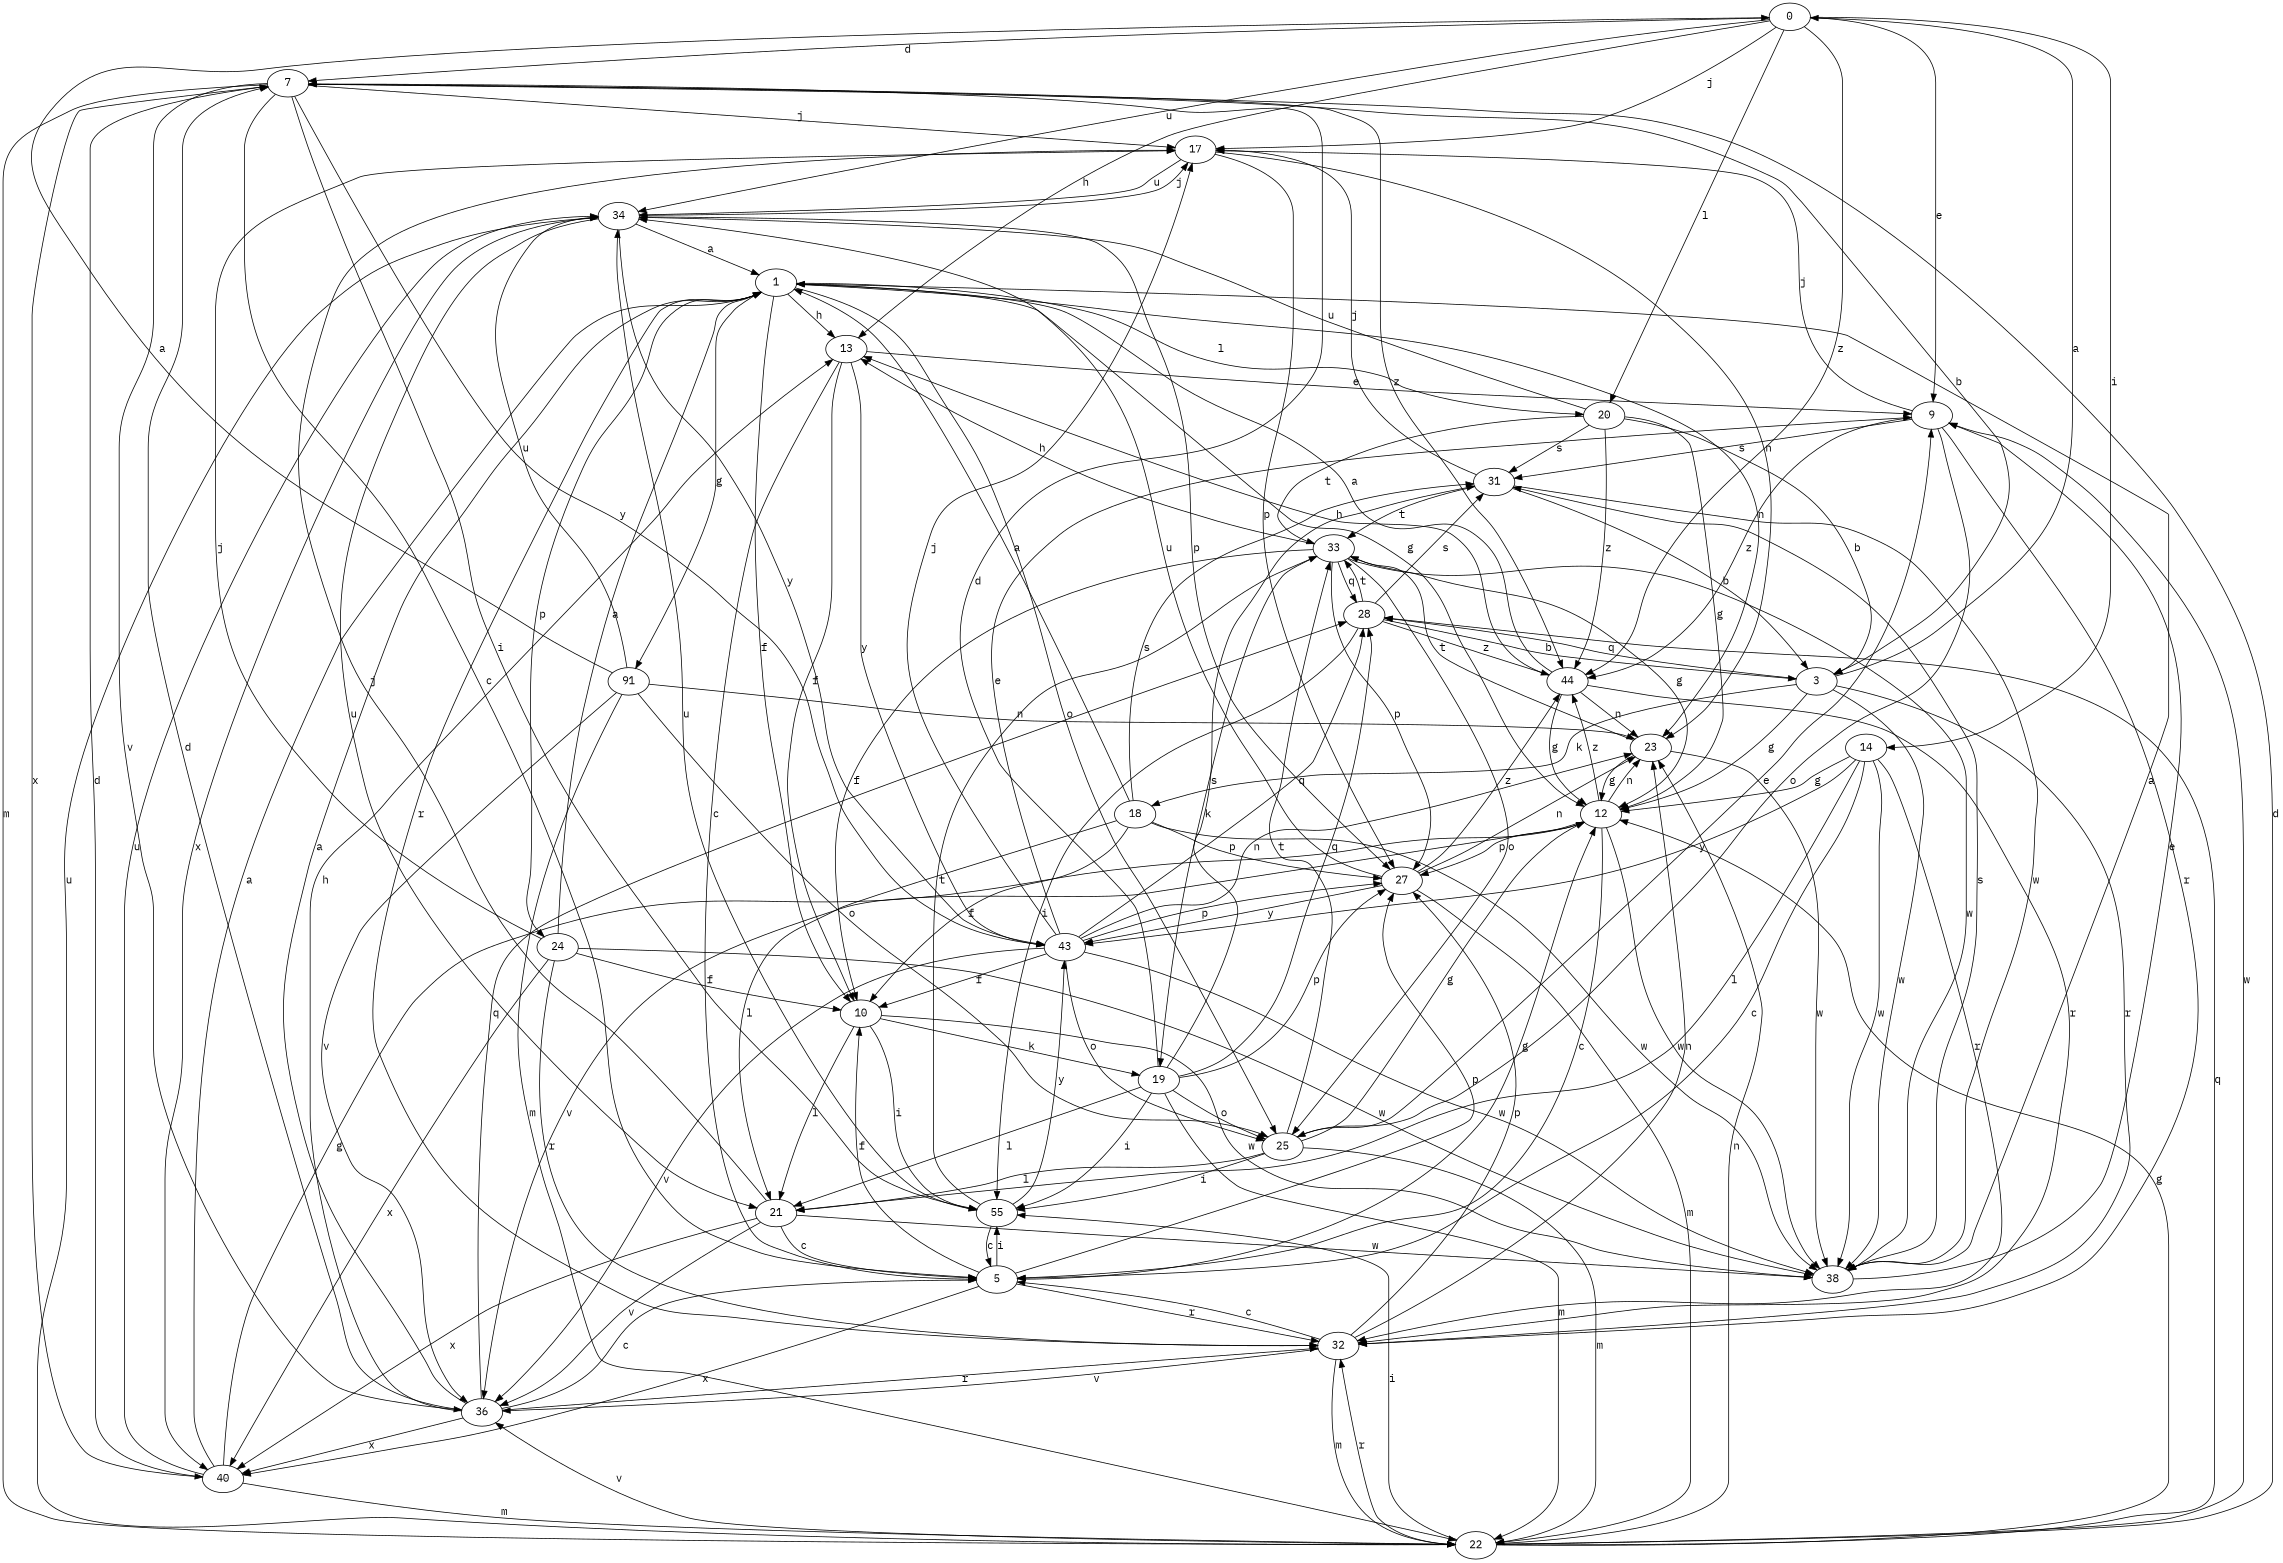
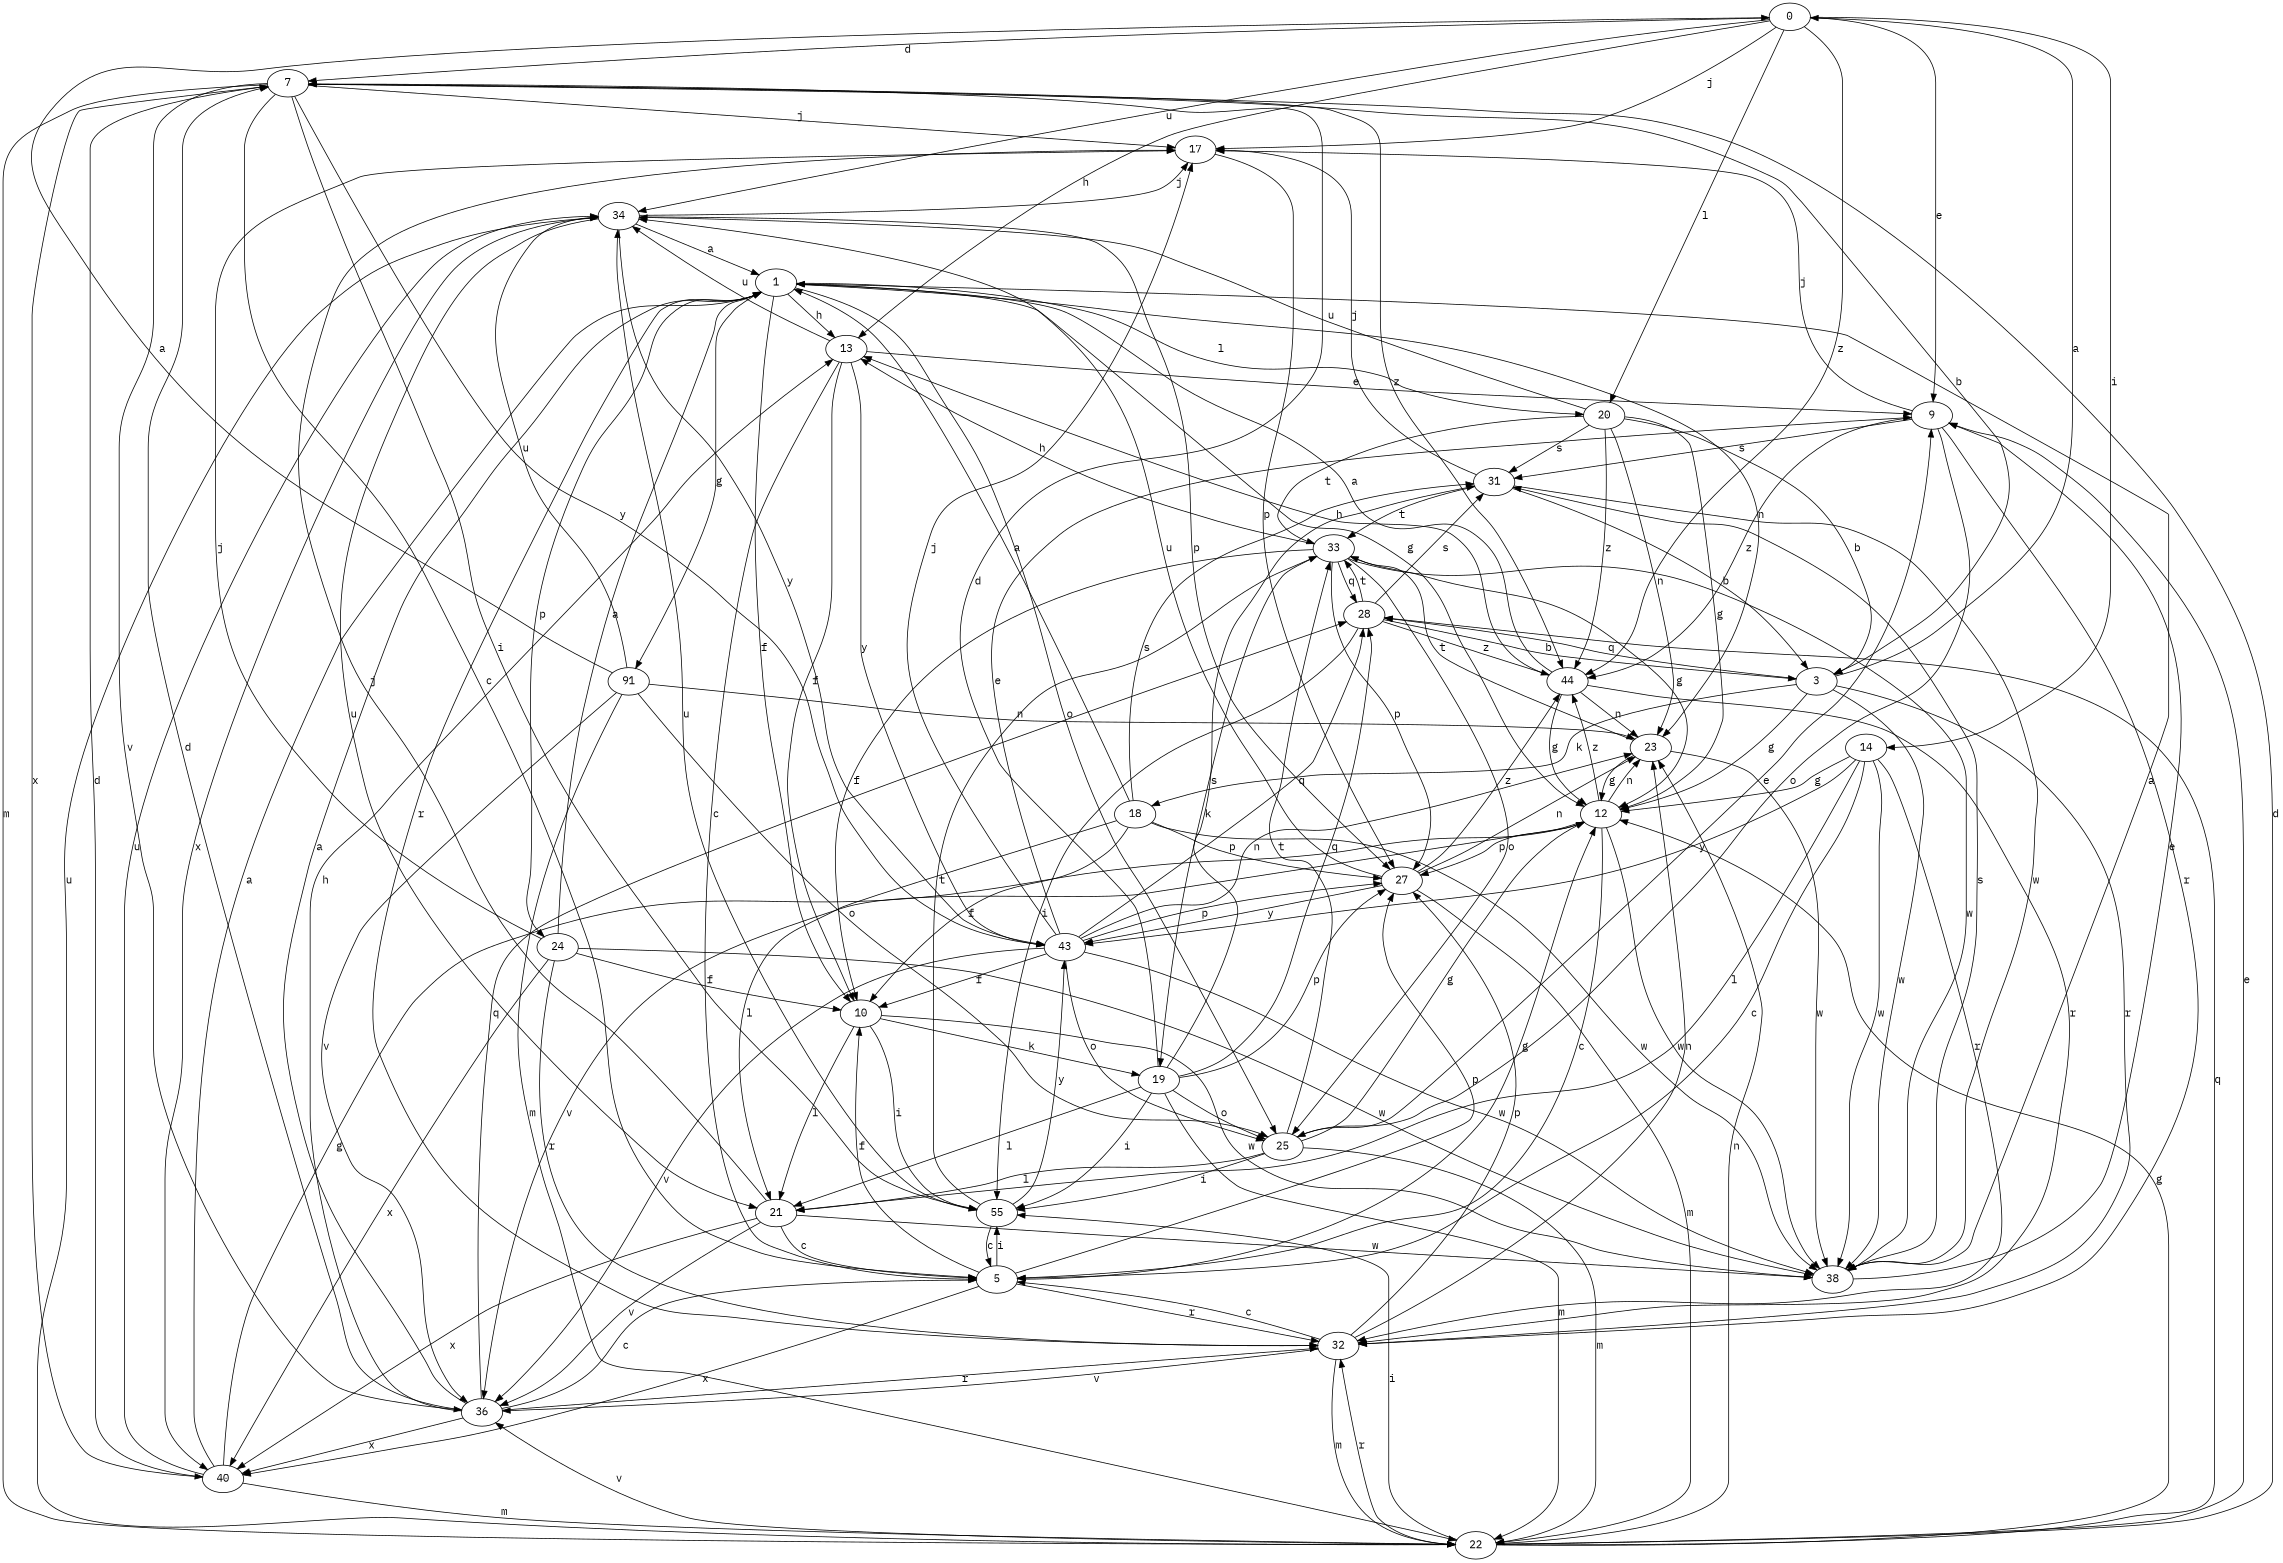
  strict digraph {
    fontname="IBM Plex Mono"
    node [fontname="IBM Plex Mono"]
    edge [fontname="IBM Plex Mono"]
    0
    7
    9
    13
    14
    17
    20
    34
    44
    3
    5
    n12 [label=55]
    40
    22
    36
    43
    25
    n18 [label=32]
    31
    10
    12
    38
    21
    27
    23
    33
    1
    n28 [label=91]
    n29 [label=24]
    19
    18
    28
    0 -> 7 [label=d]
    0 -> 9 [label=e]
    0 -> 13 [label=h]
    0 -> 14 [label=i]
    0 -> 17 [label=j]
    0 -> 20 [label=l]
    0 -> 34 [label=u]
    0 -> 44 [label=z]
    7 -> 17 [label=j]
    7 -> 44 [label=z]
    7 -> 3 [label=b]
    7 -> 5 [label=c]
    7 -> n12 [label=i]
    7 -> 40 [label=x]
    7 -> 22 [label=m]
    7 -> 36 [label=v]
    7 -> 43 [label=y]
    9 -> 17 [label=j]
    9 -> 44 [label=z]
    9 -> 25 [label=o]
    9 -> n18 [label=r]
    9 -> 31 [label=s]
    13 -> 9 [label=e]
    13 -> 5 [label=c]
    13 -> 43 [label=y]
    13 -> 10 [label=f]
    14 -> 5 [label=c]
    14 -> 43 [label=y]
    14 -> n18 [label=r]
    14 -> 12 [label=g]
    14 -> 38 [label=w]
    14 -> 21 [label=l]
-   17 -> 34 [label=u]
+   13 -> 34 [label=u]
    17 -> 27 [label=p]
    20 -> 34 [label=u]
    20 -> 44 [label=z]
    20 -> 3 [label=b]
    20 -> 31 [label=s]
    20 -> 12 [label=g]
-   17 -> 23 [label=n]
+   20 -> 23 [label=n]
    20 -> 33 [label=t]
    34 -> 17 [label=j]
    34 -> 40 [label=x]
    34 -> 43 [label=y]
    34 -> 21 [label=u]
    34 -> 27 [label=p]
    34 -> 1 [label=a]
    44 -> 13 [label=h]
    44 -> n18 [label=r]
    44 -> 12 [label=g]
    44 -> 23 [label=n]
    44 -> 1 [label=a]
    3 -> 0 [label=a]
    3 -> n18 [label=r]
    3 -> 12 [label=g]
    3 -> 38 [label=w]
    3 -> 18 [label=k]
    3 -> 28 [label=q]
    5 -> n12 [label=i]
    5 -> 40 [label=x]
    5 -> n18 [label=r]
    5 -> 10 [label=f]
    5 -> 12 [label=g]
    5 -> 27 [label=p]
    n12 -> 34 [label=u]
    n12 -> 5 [label=c]
    n12 -> 43 [label=y]
    n12 -> 33 [label=t]
    40 -> 7 [label=d]
    40 -> 34 [label=u]
    40 -> 22 [label=m]
    40 -> 12 [label=g]
    40 -> 1 [label=a]
    22 -> 7 [label=d]
-   22 -> 9 [label=w]
+   22 -> 9 [label=e]
    22 -> 34 [label=u]
    22 -> n12 [label=i]
    22 -> 36 [label=v]
    22 -> n18 [label=r]
    22 -> 12 [label=g]
    22 -> 23 [label=n]
    22 -> 28 [label=q]
    36 -> 7 [label=d]
    36 -> 13 [label=h]
    36 -> 5 [label=c]
    36 -> 40 [label=x]
    36 -> n18 [label=r]
    36 -> 1 [label=a]
    36 -> 28 [label=q]
    43 -> 9 [label=e]
    43 -> 17 [label=j]
    43 -> 36 [label=v]
    43 -> 25 [label=o]
    43 -> 10 [label=f]
    43 -> 38 [label=w]
    43 -> 27 [label=p]
    43 -> 23 [label=n]
    43 -> 28 [label=q]
    25 -> 9 [label=e]
    25 -> n12 [label=i]
    25 -> 22 [label=m]
    25 -> 12 [label=g]
    25 -> 21 [label=l]
    25 -> 33 [label=t]
    n18 -> 5 [label=c]
    n18 -> 22 [label=m]
    n18 -> 36 [label=v]
    n18 -> 27 [label=p]
    n18 -> 23 [label=n]
    31 -> 17 [label=j]
    31 -> 3 [label=b]
    31 -> 38 [label=w]
    31 -> 33 [label=t]
    10 -> n12 [label=i]
    10 -> 38 [label=w]
    10 -> 21 [label=l]
    10 -> 19 [label=k]
    12 -> 44 [label=z]
    12 -> 5 [label=c]
    12 -> 36 [label=v]
    12 -> 38 [label=w]
    12 -> 27 [label=p]
    12 -> 23 [label=n]
    38 -> 9 [label=e]
    38 -> 31 [label=s]
    38 -> 1 [label=a]
    21 -> 17 [label=j]
    21 -> 5 [label=c]
    21 -> 40 [label=x]
    21 -> 36 [label=v]
    21 -> 38 [label=w]
    27 -> 34 [label=u]
    27 -> 44 [label=z]
    27 -> 22 [label=m]
    27 -> 43 [label=y]
    27 -> 23 [label=n]
    23 -> 12 [label=g]
    23 -> 38 [label=w]
    23 -> 33 [label=t]
    33 -> 13 [label=h]
    33 -> 25 [label=o]
    33 -> 10 [label=f]
    33 -> 12 [label=g]
    33 -> 38 [label=w]
    33 -> 27 [label=p]
    33 -> 19 [label=k]
    33 -> 28 [label=q]
    1 -> 13 [label=h]
    1 -> 20 [label=l]
    1 -> 25 [label=o]
    1 -> n18 [label=r]
    1 -> 10 [label=f]
    1 -> 12 [label=g]
    1 -> 23 [label=n]
    1 -> n28 [label=g]
    1 -> n29 [label=p]
    n28 -> 0 [label=a]
    n28 -> 34 [label=u]
    n28 -> 22 [label=m]
    n28 -> 36 [label=v]
    n28 -> 25 [label=o]
    n28 -> 23 [label=n]
    n29 -> 17 [label=j]
    n29 -> 40 [label=x]
    n29 -> n18 [label=r]
    n29 -> 10 [label=f]
    n29 -> 38 [label=w]
    n29 -> 1 [label=a]
    19 -> 7 [label=d]
    19 -> n12 [label=i]
    19 -> 22 [label=m]
    19 -> 25 [label=o]
    19 -> 31 [label=s]
    19 -> 21 [label=l]
    19 -> 27 [label=p]
    19 -> 28 [label=q]
    18 -> 31 [label=s]
    18 -> 10 [label=f]
    18 -> 38 [label=w]
    18 -> 21 [label=l]
    18 -> 27 [label=p]
    18 -> 1 [label=a]
    28 -> 44 [label=z]
    28 -> 3 [label=b]
    28 -> n12 [label=i]
    28 -> 31 [label=s]
    28 -> 33 [label=t]
  }
